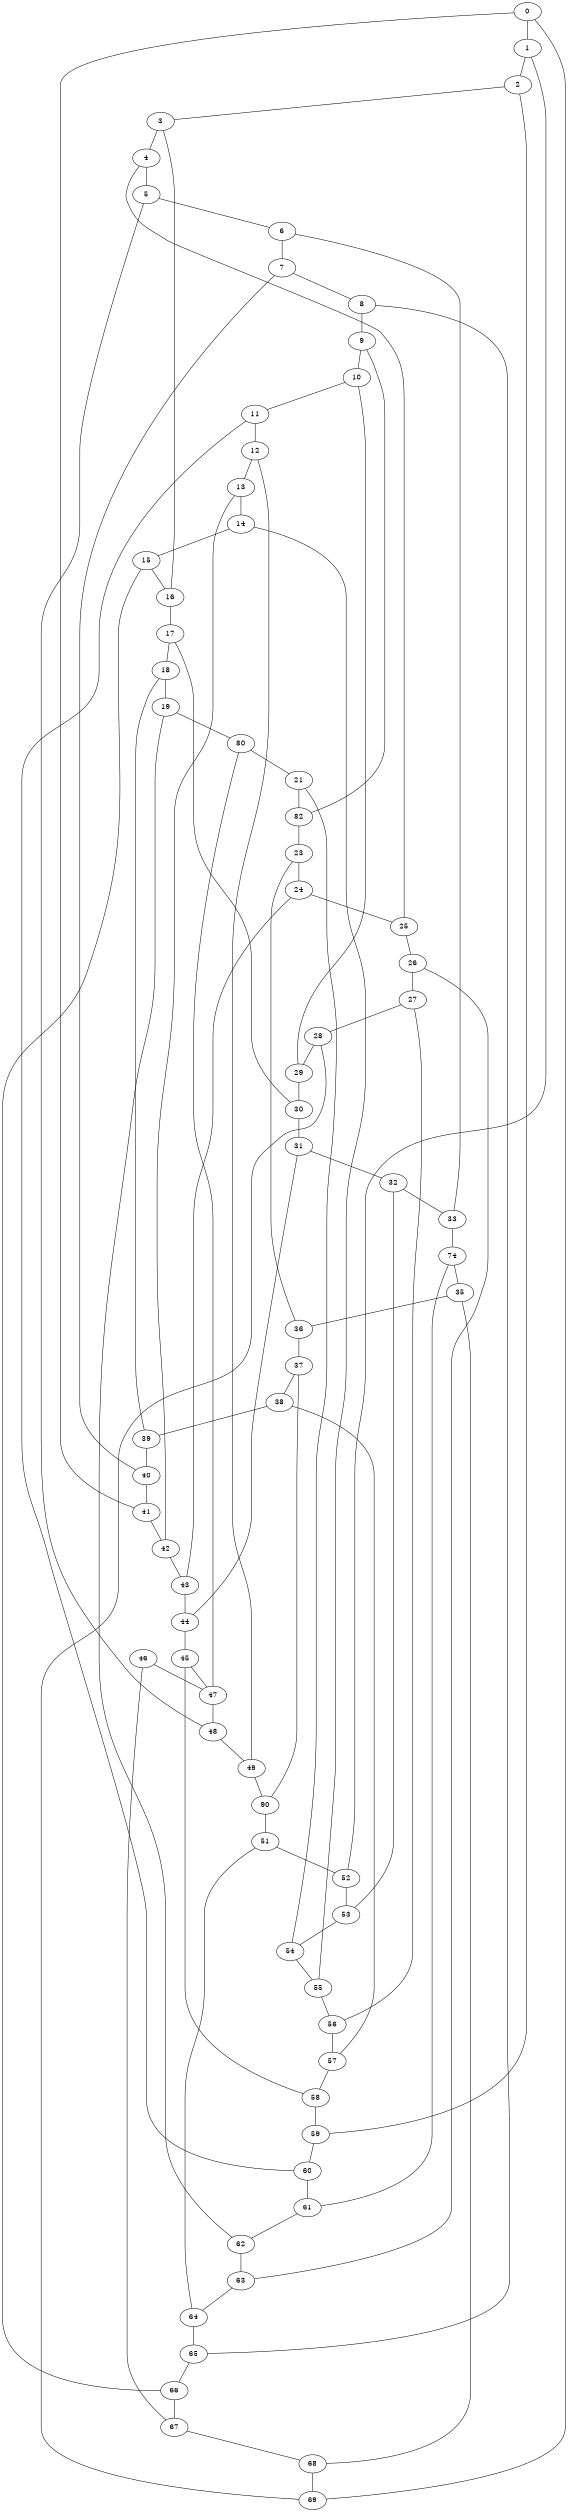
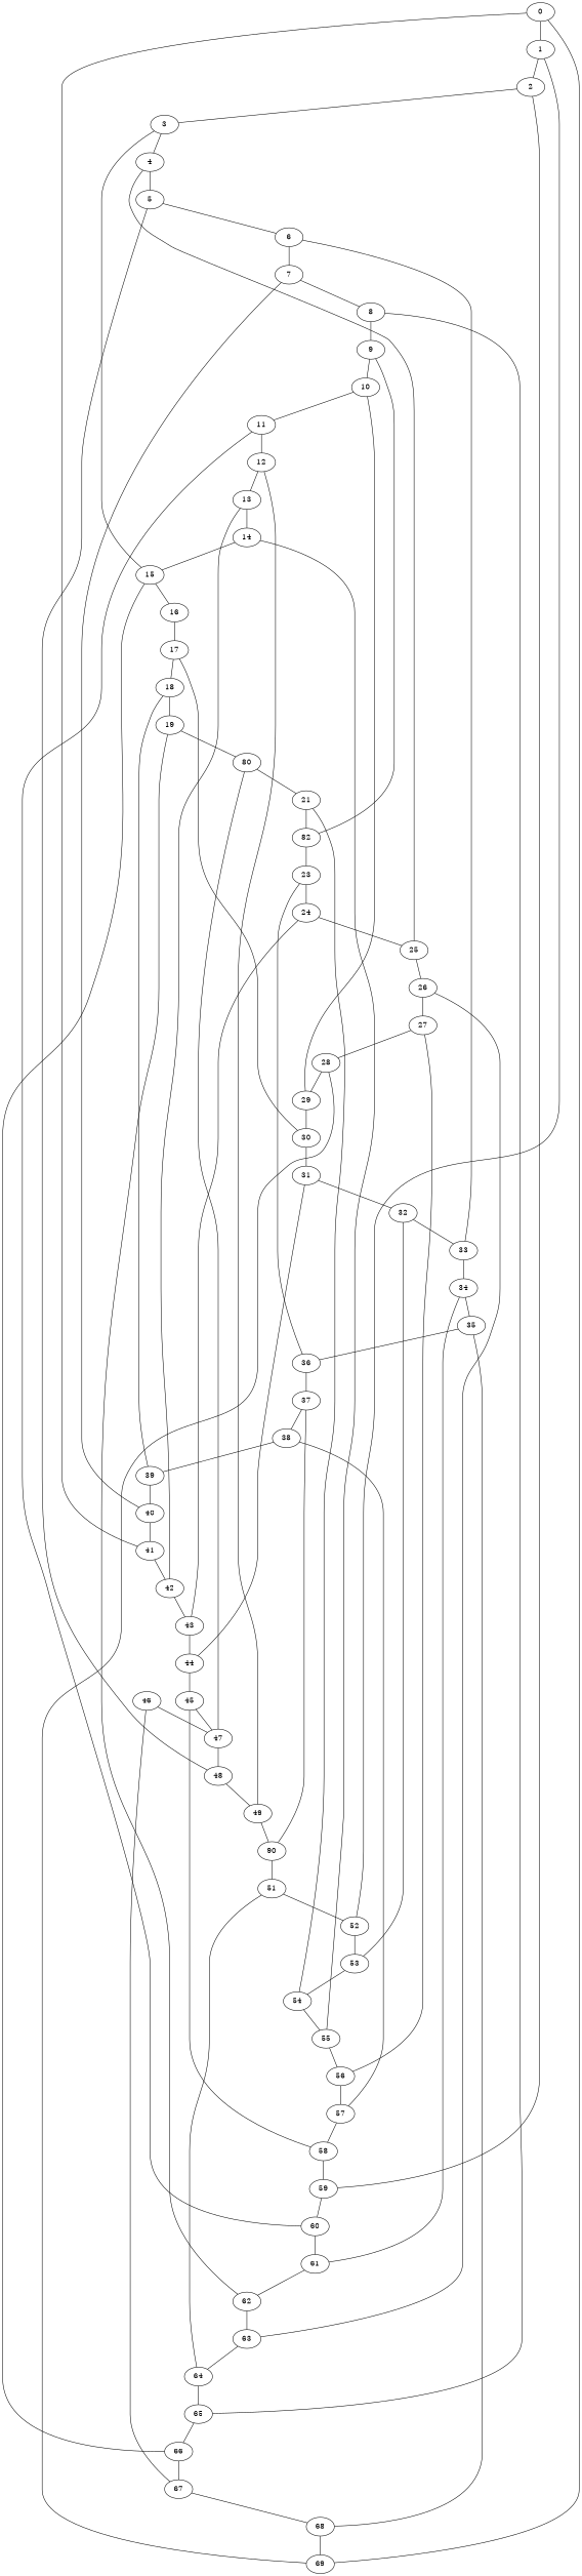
  graph {
    0
    1
    41
    69
    2
    52
    42
    3
    59
    53
    4
    16
    60
    5
    25
    17
    6
    48
    26
    7
    33
    49
    8
    40
-   34 [label=74]
+   34
    9
    65
    10
    n29 [label=82]
    66
    11
    29
    23
    12
    30
    13
    61
    14
    n39 [label=90]
    15
    55
    43
    56
    67
    18
    19
    39
    31
    n49 [label=80]
    62
    21
    47
    63
    54
    24
    36
    37
    44
    27
    28
    64
    57
    32
    45
    35
    68
    38
    51
    58
    46
    0 -- 1
    0 -- 41
    0 -- 69
    1 -- 2
    1 -- 52
    41 -- 42
    2 -- 3
    2 -- 59
    52 -- 53
    42 -- 43
    3 -- 4
-   3 -- 16
+   3 -- 15
    59 -- 60
    53 -- 54
    4 -- 5
    4 -- 25
    16 -- 17
    60 -- 61
    5 -- 6
    5 -- 48
    25 -- 26
    17 -- 30
    17 -- 18
    6 -- 7
    6 -- 33
    48 -- 49
    26 -- 63
    26 -- 27
    7 -- 8
    7 -- 40
    33 -- 34
    49 -- n39
    8 -- 9
    8 -- 65
    40 -- 41
    34 -- 61
    34 -- 35
    9 -- 10
    9 -- n29
    65 -- 66
    10 -- 11
    10 -- 29
    n29 -- 23
    66 -- 67
    11 -- 60
    11 -- 12
    29 -- 30
    23 -- 24
    23 -- 36
    12 -- 49
    12 -- 13
    30 -- 31
    13 -- 42
    13 -- 14
    61 -- 62
    14 -- 15
    14 -- 55
    n39 -- 51
    15 -- 16
    15 -- 66
    55 -- 56
    43 -- 44
    56 -- 57
    67 -- 68
    18 -- 19
    18 -- 39
    19 -- n49
    19 -- 62
    39 -- 40
    31 -- 44
    31 -- 32
    n49 -- 21
    n49 -- 47
    62 -- 63
    21 -- n29
    21 -- 54
    47 -- 48
    63 -- 64
    54 -- 55
    24 -- 25
    24 -- 43
    36 -- 37
    37 -- n39
    37 -- 38
    44 -- 45
    27 -- 56
    27 -- 28
    28 -- 69
    28 -- 29
    64 -- 65
    57 -- 58
    32 -- 53
    32 -- 33
    45 -- 47
    45 -- 58
    35 -- 36
    35 -- 68
    68 -- 69
    38 -- 39
    38 -- 57
    51 -- 52
    51 -- 64
    58 -- 59
    46 -- 67
    46 -- 47
  }
